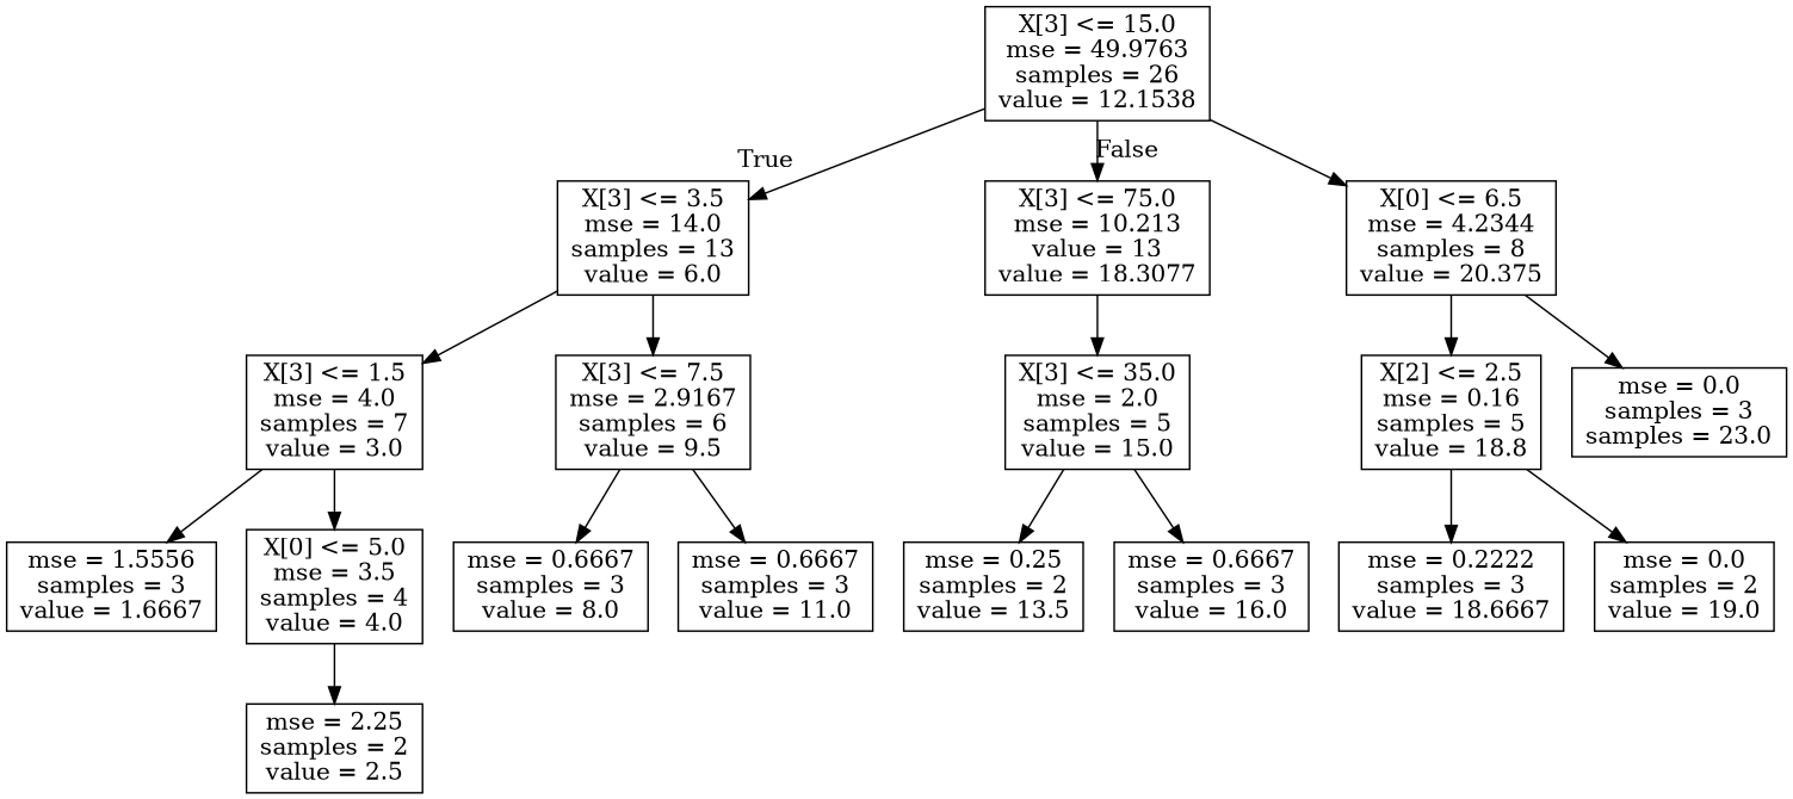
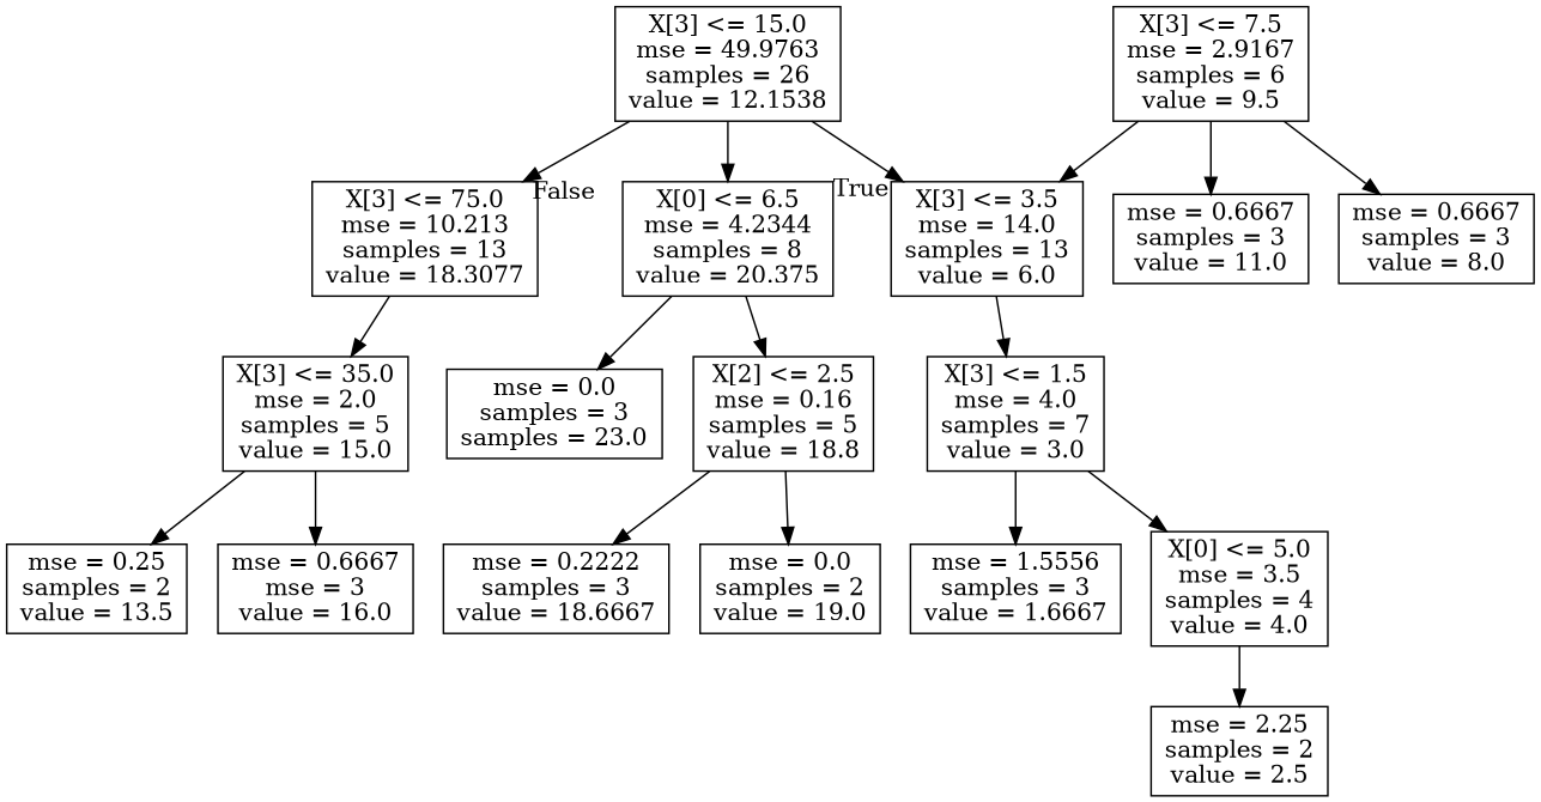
  digraph {
    node [shape=box]
    n1 [label="X[3] <= 15.0\nmse = 49.9763\nsamples = 26\nvalue = 12.1538"]
    n2 [label="X[3] <= 3.5\nmse = 14.0\nsamples = 13\nvalue = 6.0"]
-   n3 [label="X[3] <= 75.0\nmse = 10.213\nvalue = 13\nvalue = 18.3077"]
+   n3 [label="X[3] <= 75.0\nmse = 10.213\nsamples = 13\nvalue = 18.3077"]
    n4 [label="X[0] <= 6.5\nmse = 4.2344\nsamples = 8\nvalue = 20.375"]
    n5 [label="X[3] <= 1.5\nmse = 4.0\nsamples = 7\nvalue = 3.0"]
    n6 [label="X[3] <= 7.5\nmse = 2.9167\nsamples = 6\nvalue = 9.5"]
    n7 [label="X[3] <= 35.0\nmse = 2.0\nsamples = 5\nvalue = 15.0"]
    n8 [label="mse = 1.5556\nsamples = 3\nvalue = 1.6667"]
    n9 [label="X[0] <= 5.0\nmse = 3.5\nsamples = 4\nvalue = 4.0"]
    n10 [label="mse = 0.6667\nsamples = 3\nvalue = 8.0"]
    n11 [label="mse = 0.6667\nsamples = 3\nvalue = 11.0"]
    n12 [label="mse = 2.25\nsamples = 2\nvalue = 2.5"]
    n13 [label="mse = 0.25\nsamples = 2\nvalue = 13.5"]
-   n14 [label="mse = 0.6667\nsamples = 3\nvalue = 16.0"]
+   n14 [label="mse = 0.6667\nmse = 3\nvalue = 16.0"]
    n15 [label="X[2] <= 2.5\nmse = 0.16\nsamples = 5\nvalue = 18.8"]
    n16 [label="mse = 0.0\nsamples = 3\nsamples = 23.0"]
    n17 [label="mse = 0.2222\nsamples = 3\nvalue = 18.6667"]
    n18 [label="mse = 0.0\nsamples = 2\nvalue = 19.0"]
    n1 -> n2 [headlabel=True labelangle=45 labeldistance=2.5]
    n1 -> n3 [headlabel=False labelangle=-45 labeldistance=2.5]
    n1 -> n4
    n2 -> n5
-   n2 -> n6
+   n6 -> n2
    n3 -> n7
    n4 -> n15
    n4 -> n16
    n5 -> n8
    n5 -> n9
    n6 -> n10
    n6 -> n11
    n7 -> n13
    n7 -> n14
    n9 -> n12
    n15 -> n17
    n15 -> n18
  }
